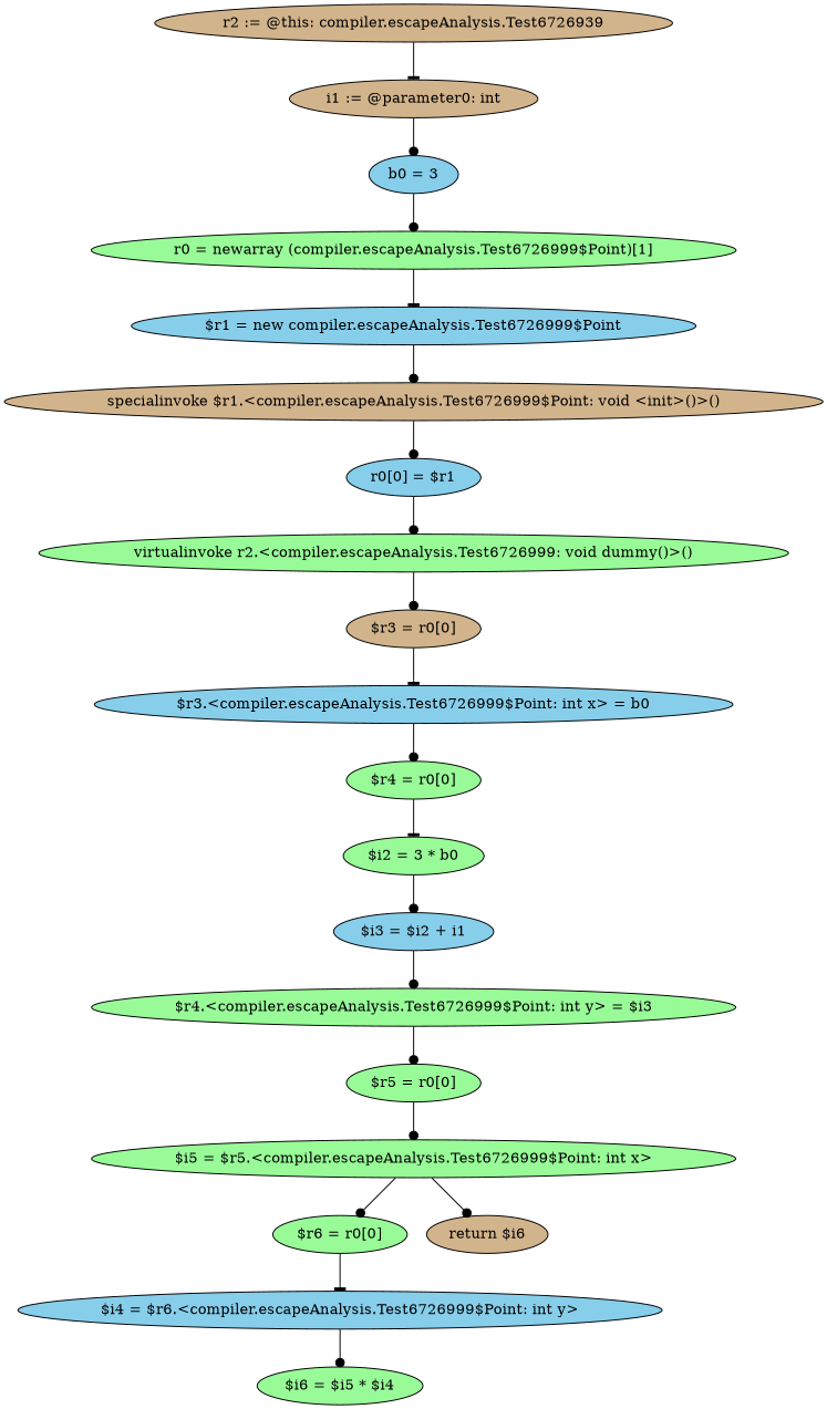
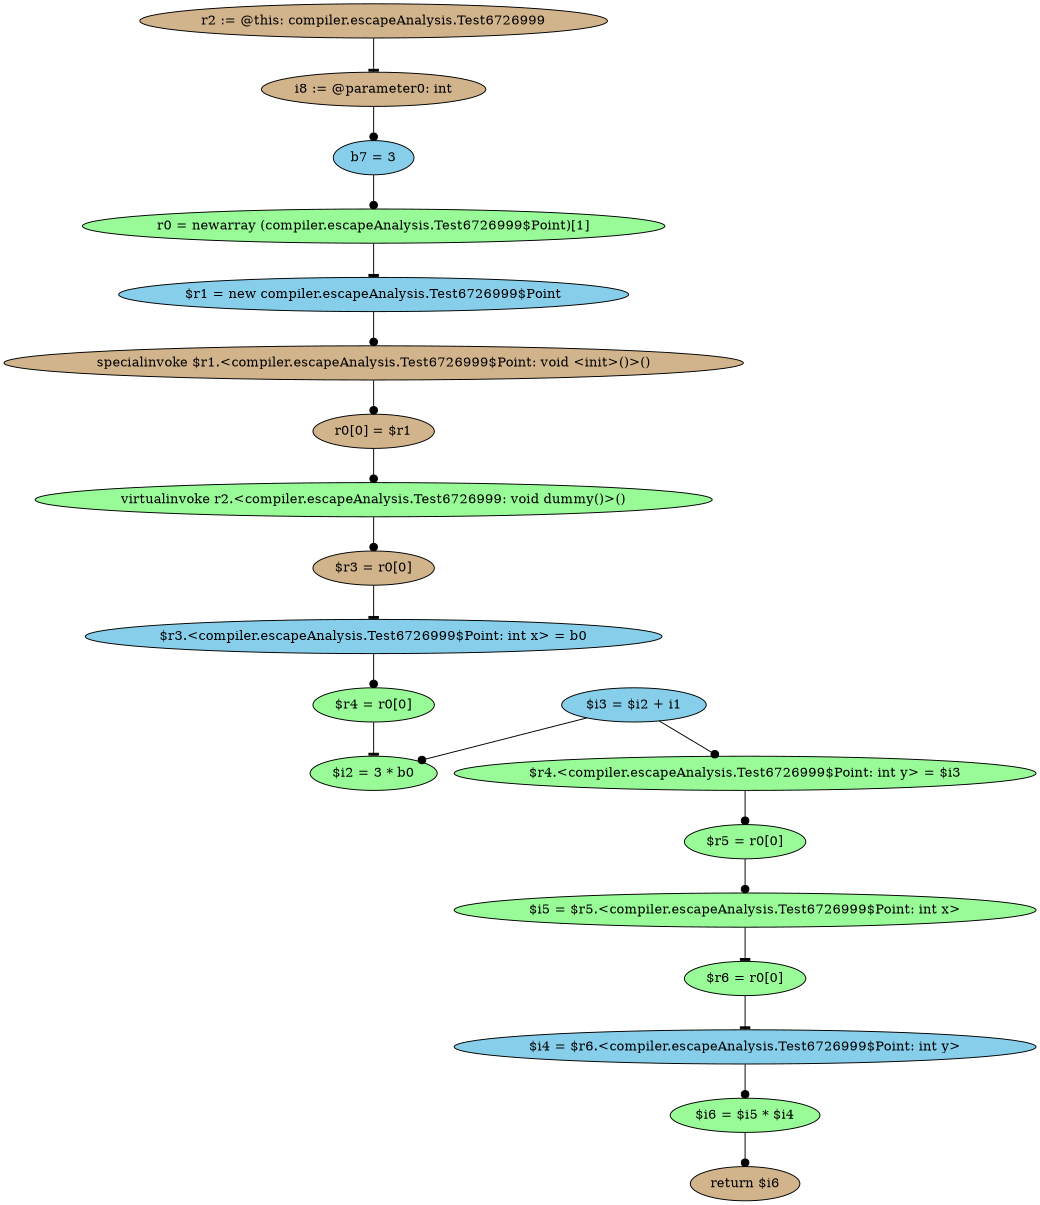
  digraph {
    node [fillcolor=palegreen style=filled]
    edge [arrowhead=dot]
-   "r2 := @this: compiler.escapeAnalysis.Test6726999" [fillcolor=tan label="r2 := @this: compiler.escapeAnalysis.Test6726939"]
-   "i1 := @parameter0: int" [fillcolor=tan]
-   "b0 = 3" [fillcolor=skyblue]
+   "r2 := @this: compiler.escapeAnalysis.Test6726999" [fillcolor=tan]
+   "i1 := @parameter0: int" [fillcolor=tan label="i8 := @parameter0: int"]
+   "b0 = 3" [fillcolor=skyblue label="b7 = 3"]
    "r0 = newarray (compiler.escapeAnalysis.Test6726999$Point)[1]"
    "$r1 = new compiler.escapeAnalysis.Test6726999$Point" [fillcolor=skyblue]
    "specialinvoke $r1.<compiler.escapeAnalysis.Test6726999$Point: void <init>()>()" [fillcolor=tan]
-   "r0[0] = $r1" [fillcolor=skyblue]
+   "r0[0] = $r1" [fillcolor=tan]
    "virtualinvoke r2.<compiler.escapeAnalysis.Test6726999: void dummy()>()"
    "$r3 = r0[0]" [fillcolor=tan]
    "$r3.<compiler.escapeAnalysis.Test6726999$Point: int x> = b0" [fillcolor=skyblue]
    "$r4 = r0[0]"
    "$i2 = 3 * b0"
    "$i3 = $i2 + i1" [fillcolor=skyblue]
    "$r4.<compiler.escapeAnalysis.Test6726999$Point: int y> = $i3"
    "$r5 = r0[0]"
    "$i5 = $r5.<compiler.escapeAnalysis.Test6726999$Point: int x>"
    "$r6 = r0[0]"
    "$i4 = $r6.<compiler.escapeAnalysis.Test6726999$Point: int y>" [fillcolor=skyblue]
    "$i6 = $i5 * $i4"
    "return $i6" [fillcolor=tan]
    "r2 := @this: compiler.escapeAnalysis.Test6726999" -> "i1 := @parameter0: int" [arrowhead=tee]
    "i1 := @parameter0: int" -> "b0 = 3"
    "b0 = 3" -> "r0 = newarray (compiler.escapeAnalysis.Test6726999$Point)[1]"
    "r0 = newarray (compiler.escapeAnalysis.Test6726999$Point)[1]" -> "$r1 = new compiler.escapeAnalysis.Test6726999$Point" [arrowhead=tee]
    "$r1 = new compiler.escapeAnalysis.Test6726999$Point" -> "specialinvoke $r1.<compiler.escapeAnalysis.Test6726999$Point: void <init>()>()"
    "specialinvoke $r1.<compiler.escapeAnalysis.Test6726999$Point: void <init>()>()" -> "r0[0] = $r1"
    "r0[0] = $r1" -> "virtualinvoke r2.<compiler.escapeAnalysis.Test6726999: void dummy()>()"
    "virtualinvoke r2.<compiler.escapeAnalysis.Test6726999: void dummy()>()" -> "$r3 = r0[0]"
    "$r3 = r0[0]" -> "$r3.<compiler.escapeAnalysis.Test6726999$Point: int x> = b0" [arrowhead=tee]
    "$r3.<compiler.escapeAnalysis.Test6726999$Point: int x> = b0" -> "$r4 = r0[0]"
    "$r4 = r0[0]" -> "$i2 = 3 * b0" [arrowhead=tee]
-   "$i2 = 3 * b0" -> "$i3 = $i2 + i1"
+   "$i3 = $i2 + i1" -> "$i2 = 3 * b0"
    "$i3 = $i2 + i1" -> "$r4.<compiler.escapeAnalysis.Test6726999$Point: int y> = $i3"
    "$r4.<compiler.escapeAnalysis.Test6726999$Point: int y> = $i3" -> "$r5 = r0[0]"
    "$r5 = r0[0]" -> "$i5 = $r5.<compiler.escapeAnalysis.Test6726999$Point: int x>"
-   "$i5 = $r5.<compiler.escapeAnalysis.Test6726999$Point: int x>" -> "$r6 = r0[0]"
+   "$i5 = $r5.<compiler.escapeAnalysis.Test6726999$Point: int x>" -> "$r6 = r0[0]" [arrowhead=tee]
    "$r6 = r0[0]" -> "$i4 = $r6.<compiler.escapeAnalysis.Test6726999$Point: int y>" [arrowhead=tee]
    "$i4 = $r6.<compiler.escapeAnalysis.Test6726999$Point: int y>" -> "$i6 = $i5 * $i4"
-   "$i5 = $r5.<compiler.escapeAnalysis.Test6726999$Point: int x>" -> "return $i6"
+   "$i6 = $i5 * $i4" -> "return $i6"
  }
